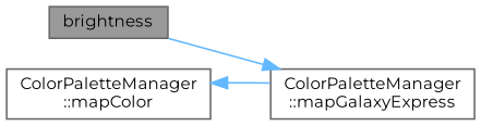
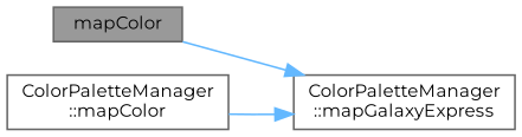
  digraph {
    fontname=Montserrat
    rankdir=RL
    node [color=grey40 fillcolor=white fontname=Montserrat fontsize=10 shape=box style=filled]
    edge [color=steelblue1 dir=back fontname=Montserrat fontsize=10 labelfontname=Helvetica labelfontsize=10 style=solid]
-   n1 [color=gray40 fillcolor=grey60 fontcolor=black height=0.2 label=brightness width=0.4]
+   n1 [color=gray40 fillcolor=grey60 fontcolor=black height=0.2 label=mapColor width=0.4]
    n2 [height=0.2 label="ColorPaletteManager\l::mapGalaxyExpress" width=0.4]
    n3 [height=0.2 label="ColorPaletteManager\l::mapColor" width=0.4]
    n2 -> n1
-   n3 -> n2
+   n2 -> n3
  }
